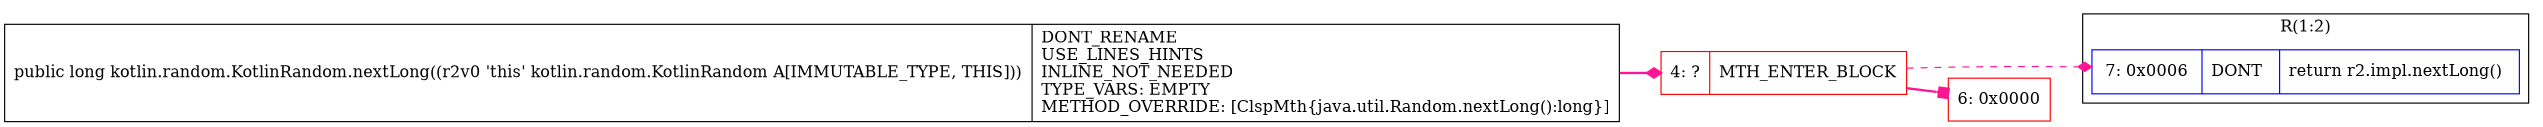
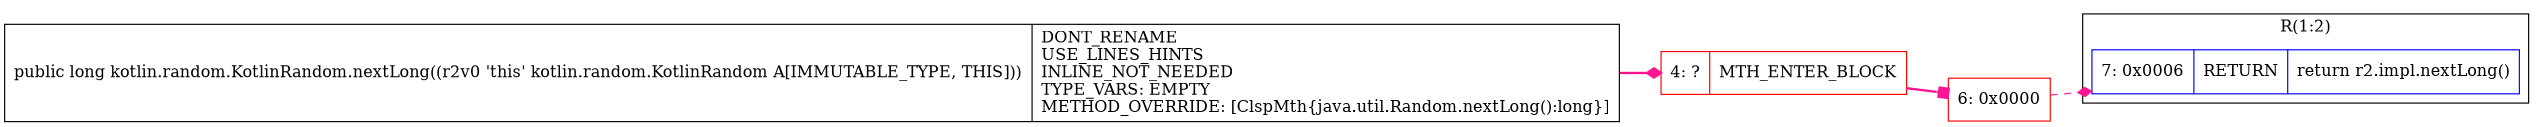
  digraph {
    rankdir=LR
    node [color=red shape=record]
    edge [arrowhead=diamond color=deeppink style=bold]
-   n1 [color=blue label="{7\:\ 0x0006|DONT\l|return r2.impl.nextLong()\l}"]
+   n1 [color=blue label="{7\:\ 0x0006|RETURN\l|return r2.impl.nextLong()\l}"]
    n2 [label="{4\:\ ?|MTH_ENTER_BLOCK\l}"]
    n3 [label="{6\:\ 0x0000}"]
    n4 [label="{public long kotlin.random.KotlinRandom.nextLong((r2v0 'this' kotlin.random.KotlinRandom A[IMMUTABLE_TYPE, THIS]))  | DONT_RENAME\lUSE_LINES_HINTS\lINLINE_NOT_NEEDED\lTYPE_VARS: EMPTY\lMETHOD_OVERRIDE: [ClspMth\{java.util.Random.nextLong():long\}]\l}" color=""]
    subgraph cluster_1 {
      label="R(1:2)"
      n1
    }
    n2 -> n3 [arrowhead=box]
-   n2 -> n1 [style=dashed]
+   n3 -> n1 [style=dashed]
    n4 -> n2
  }
